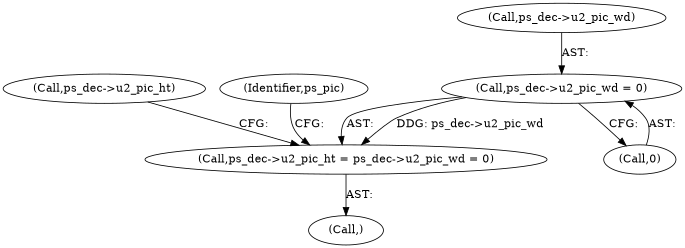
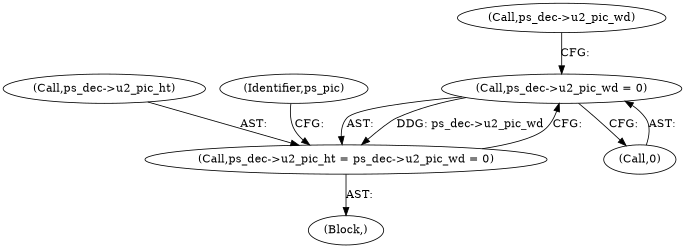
  digraph {
    n1 [label="(Call,ps_dec->u2_pic_wd = 0)"]
    n2 [label="(Call,ps_dec->u2_pic_ht = ps_dec->u2_pic_wd = 0)"]
    n3 [label="(Call,0)"]
-   n4 [label="(Call,)"]
+   n4 [label="(Block,)"]
    n5 [label="(Call,ps_dec->u2_pic_ht)"]
    n6 [label="(Call,ps_dec->u2_pic_wd)"]
    n7 [label="(Identifier,ps_pic)"]
    n1 -> n2 [label="AST: "]
    n1 -> n2 [label="DDG: ps_dec->u2_pic_wd"]
    n1 -> n3 [label="CFG: "]
+   n2 -> n1 [label="CFG: "]
    n2 -> n4 [label="AST: "]
    n3 -> n1 [label="AST: "]
-   n5 -> n2 [label="CFG: "]
-   n6 -> n1 [label="AST: "]
+   n5 -> n2 [label="AST: "]
+   n6 -> n1 [label="CFG: "]
    n7 -> n2 [label="CFG: "]
  }
